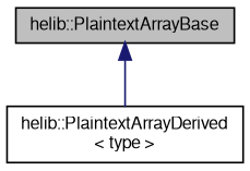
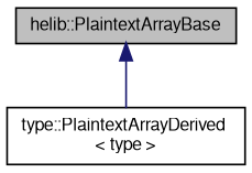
  digraph {
    node [color=black fontname=FreeSans fontsize=10 shape=record style=filled]
    n1 [fillcolor=grey75 fontcolor=black height=0.2 label="helib::PlaintextArrayBase" width=0.4]
-   n2 [fillcolor=white height=0.2 label="helib::PlaintextArrayDerived\l\< type \>" width=0.4]
+   n2 [fillcolor=white height=0.2 label="type::PlaintextArrayDerived\l\< type \>" width=0.4]
    n1 -> n2 [color=midnightblue dir=back fontname=FreeSans fontsize=10 labelfontname=FreeSans labelfontsize=10 style=solid]
  }
